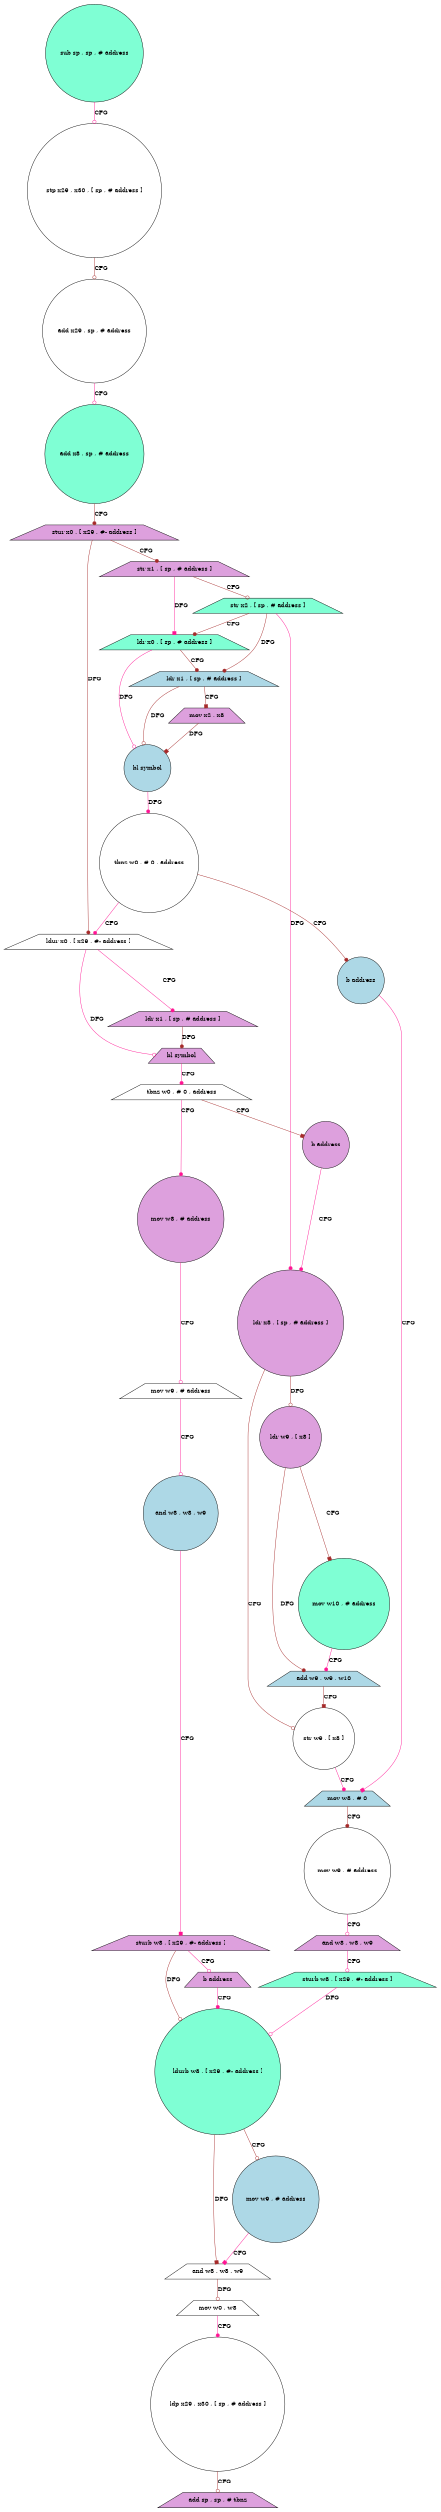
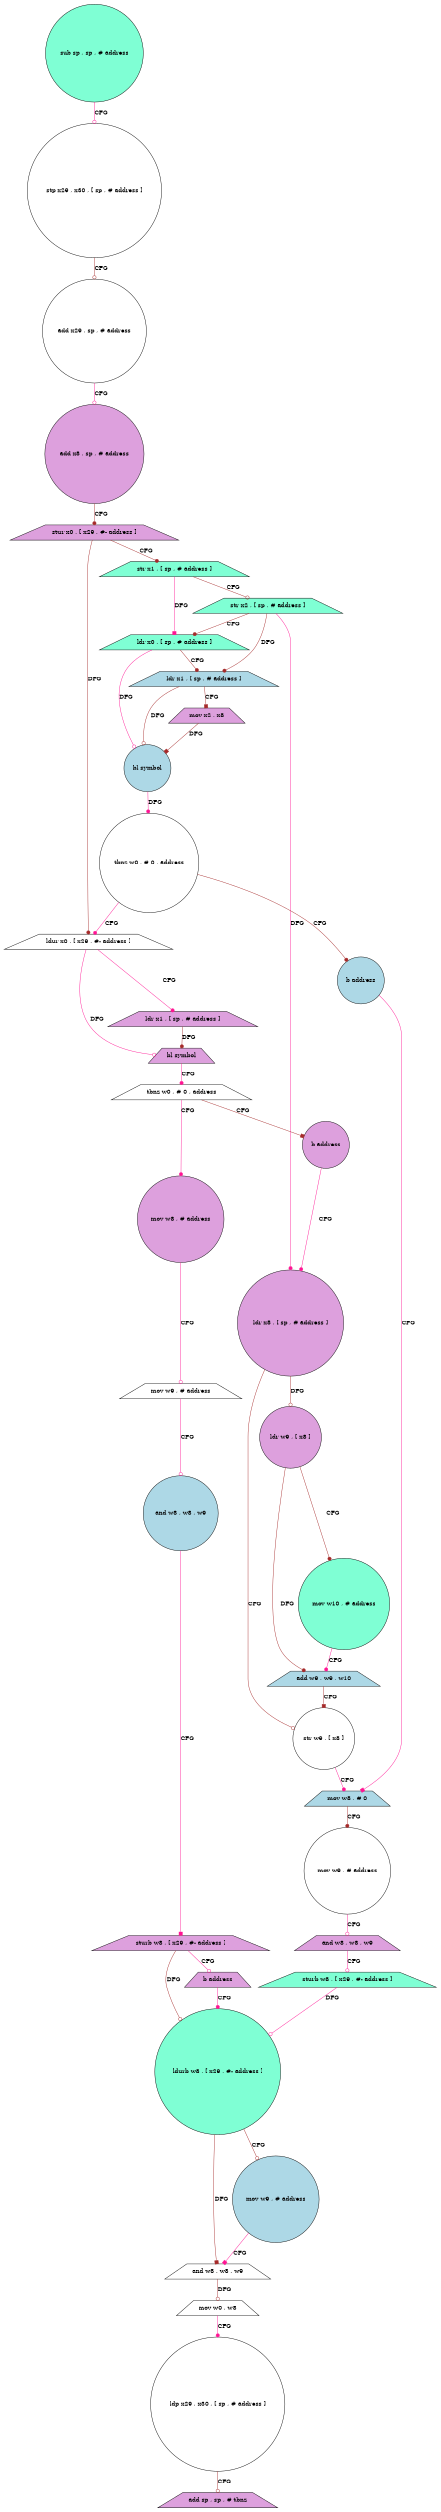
  digraph {
    node [fillcolor=plum shape=trapezium style=filled]
    edge [arrowhead=dot color=deeppink]
    n1 [fillcolor=aquamarine label="sub sp , sp , # address" shape=circle]
    n2 [fillcolor=white label="stp x29 , x30 , [ sp , # address ]" shape=circle]
    n3 [fillcolor=white label="add x29 , sp , # address" shape=circle]
-   n4 [fillcolor=aquamarine label="add x8 , sp , # address" shape=circle]
+   n4 [label="add x8 , sp , # address" shape=circle]
    n5 [label="stur x0 , [ x29 , #- address ]"]
-   n6 [label="str x1 , [ sp , # address ]"]
+   n6 [fillcolor=aquamarine label="str x1 , [ sp , # address ]"]
    n7 [fillcolor=white label="ldur x0 , [ x29 , #- address ]"]
    n8 [fillcolor=aquamarine label="str x2 , [ sp , # address ]"]
    n9 [fillcolor=aquamarine label="ldr x0 , [ sp , # address ]"]
    n10 [label="ldr x1 , [ sp , # address ]"]
    n11 [label="bl symbol"]
    n12 [fillcolor=lightblue label="ldr x1 , [ sp , # address ]"]
    n13 [label="ldr x8 , [ sp , # address ]" shape=circle]
    n14 [fillcolor=lightblue label="bl symbol" shape=circle]
    n15 [label="mov x2 , x8"]
    n16 [label="ldr w9 , [ x8 ]" shape=circle]
    n17 [fillcolor=white label="str w9 , [ x8 ]" shape=circle]
    n18 [fillcolor=white label="tbnz w0 , # 0 , address" shape=circle]
    n19 [fillcolor=lightblue label="b address" shape=circle]
    n20 [fillcolor=lightblue label="mov w8 , # 0"]
    n21 [fillcolor=white label="tbnz w0 , # 0 , address"]
    n22 [fillcolor=white label="mov w9 , # address" shape=circle]
    n23 [label="mov w8 , # address" shape=circle]
    n24 [label="b address" shape=circle]
    n25 [fillcolor=white label="mov w9 , # address"]
    n26 [fillcolor=lightblue label="and w8 , w8 , w9" shape=circle]
    n27 [label="and w8 , w8 , w9"]
    n28 [label="sturb w8 , [ x29 , #- address ]"]
    n29 [label="b address"]
    n30 [fillcolor=aquamarine label="ldurb w8 , [ x29 , #- address ]" shape=circle]
    n31 [fillcolor=lightblue label="mov w9 , # address" shape=circle]
    n32 [fillcolor=white label="and w8 , w8 , w9"]
    n33 [fillcolor=white label="mov w0 , w8"]
    n34 [fillcolor=aquamarine label="mov w10 , # address" shape=circle]
    n35 [fillcolor=lightblue label="add w9 , w9 , w10"]
    n36 [fillcolor=aquamarine label="sturb w8 , [ x29 , #- address ]"]
    n37 [fillcolor=white label="ldp x29 , x30 , [ sp , # address ]" shape=circle]
    n38 [label="add sp , sp , # tbnz"]
    n1 -> n2 [arrowhead=odot label=CFG]
    n2 -> n3 [arrowhead=odot color=brown label=CFG]
    n3 -> n4 [arrowhead=odot label=CFG]
    n4 -> n5 [color=brown label=CFG]
    n5 -> n6 [color=brown label=CFG]
    n5 -> n7 [color=brown label=DFG]
    n6 -> n8 [arrowhead=odot color=brown label=CFG]
    n6 -> n9 [arrowhead=box label=DFG]
    n7 -> n10 [label=CFG]
    n7 -> n11 [arrowhead=odot label=DFG]
    n8 -> n9 [color=brown label=CFG]
    n8 -> n12 [color=brown label=DFG]
    n8 -> n13 [label=DFG]
    n9 -> n12 [color=brown label=CFG]
    n9 -> n14 [arrowhead=odot label=DFG]
    n10 -> n11 [color=brown label=DFG]
    n11 -> n21 [label=CFG]
    n12 -> n14 [arrowhead=odot color=brown label=DFG]
    n12 -> n15 [arrowhead=box color=brown label=CFG]
    n13 -> n16 [arrowhead=odot color=brown label=DFG]
    n13 -> n17 [arrowhead=odot color=brown label=CFG]
    n14 -> n18 [label=DFG]
    n15 -> n14 [arrowhead=box color=brown label=DFG]
-   n16 -> n34 [arrowhead=box color=brown label=CFG]
+   n16 -> n34 [color=brown label=CFG]
    n16 -> n35 [color=brown label=DFG]
    n17 -> n20 [label=CFG]
    n18 -> n7 [label=CFG]
    n18 -> n19 [color=brown label=CFG]
    n19 -> n20 [arrowhead=box label=CFG]
    n20 -> n22 [color=brown label=CFG]
    n21 -> n23 [label=CFG]
    n21 -> n24 [arrowhead=box color=brown label=CFG]
    n22 -> n27 [arrowhead=odot label=CFG]
    n23 -> n25 [arrowhead=odot label=CFG]
    n24 -> n13 [label=CFG]
    n25 -> n26 [arrowhead=odot label=CFG]
    n26 -> n28 [arrowhead=box label=CFG]
    n27 -> n36 [arrowhead=odot label=CFG]
    n28 -> n29 [arrowhead=odot label=CFG]
    n28 -> n30 [arrowhead=odot color=brown label=DFG]
    n29 -> n30 [label=CFG]
    n30 -> n31 [arrowhead=odot color=brown label=CFG]
    n30 -> n32 [arrowhead=box color=brown label=DFG]
    n31 -> n32 [arrowhead=box label=CFG]
    n32 -> n33 [arrowhead=odot color=brown label=DFG]
    n33 -> n37 [label=CFG]
    n34 -> n35 [label=CFG]
    n35 -> n17 [arrowhead=box color=brown label=CFG]
    n36 -> n30 [arrowhead=odot label=DFG]
    n37 -> n38 [arrowhead=odot color=brown label=CFG]
  }
